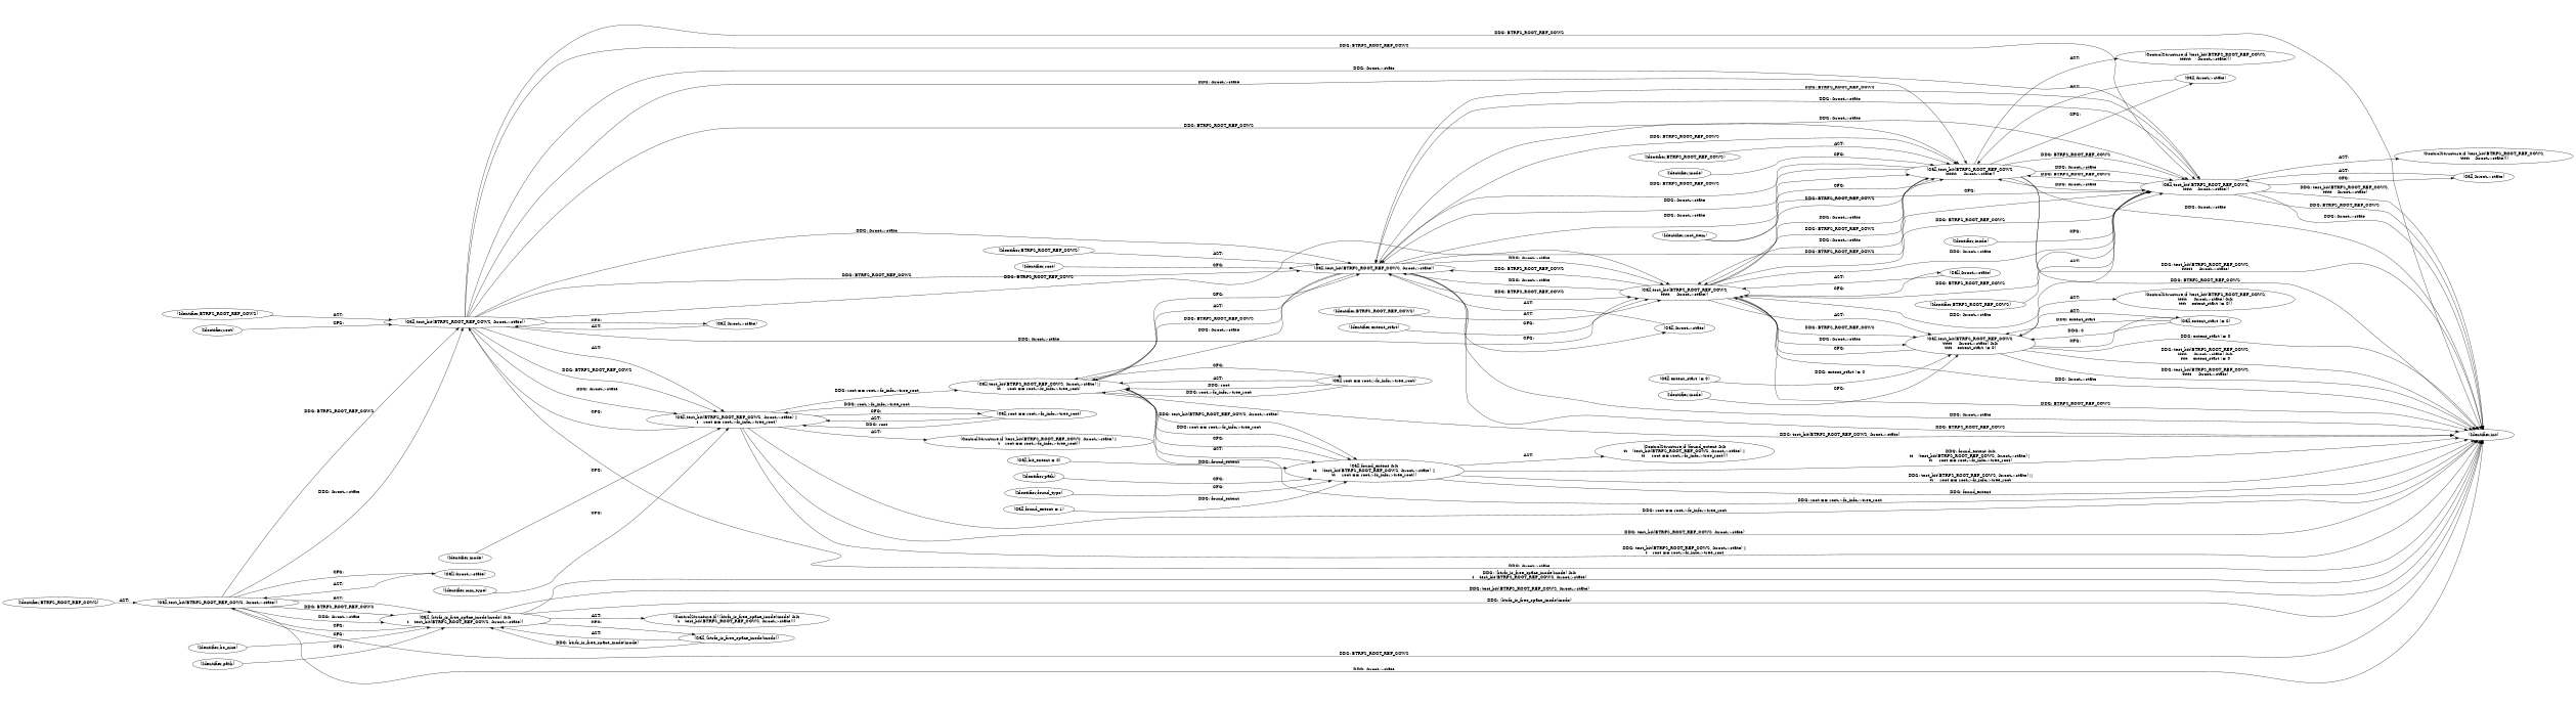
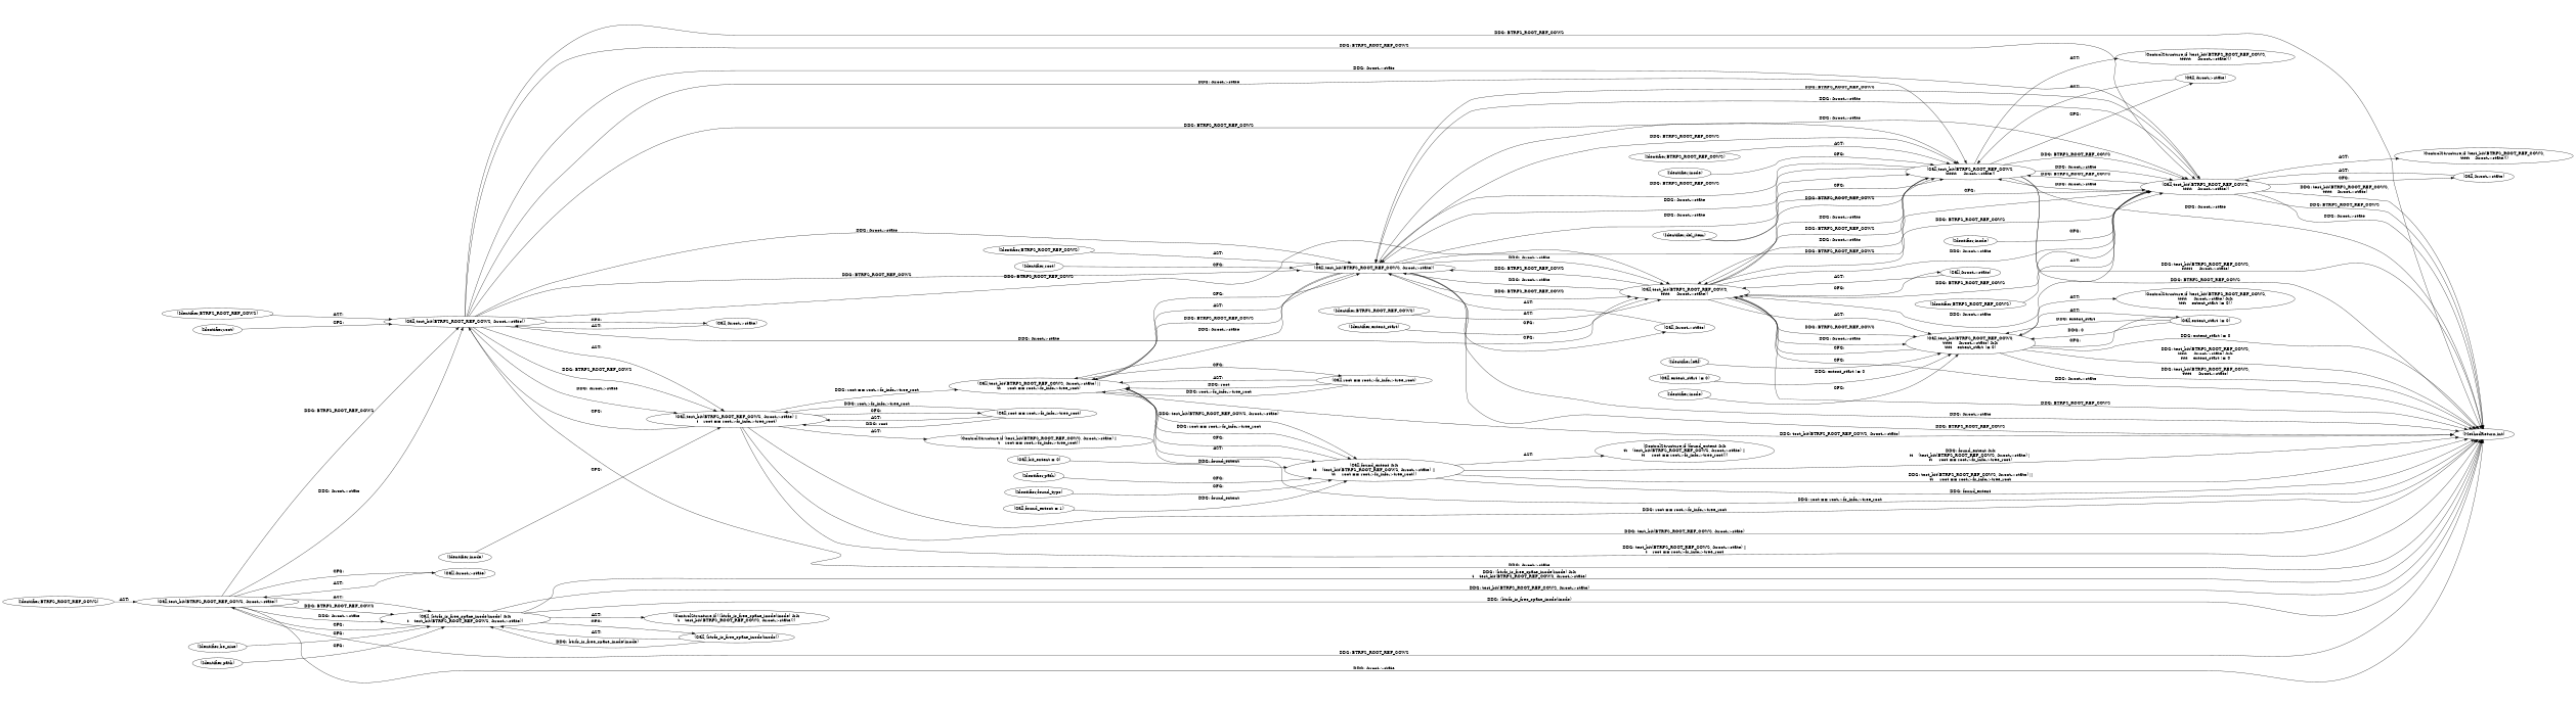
  digraph {
    rankdir=LR
    n1 [label="(Call,test_bit(BTRFS_ROOT_REF_COWS, &root->state))"]
    n2 [label="(Call,!btrfs_is_free_space_inode(inode) &&\n\t    test_bit(BTRFS_ROOT_REF_COWS, &root->state))"]
    n3 [label="(Call,test_bit(BTRFS_ROOT_REF_COWS, &root->state))"]
    n4 [label="(Call,&root->state)"]
-   n5 [label="(Identifier,int)"]
+   n5 [label="(MethodReturn,int)"]
    n6 [label="(ControlStructure,if (!btrfs_is_free_space_inode(inode) &&\n\t    test_bit(BTRFS_ROOT_REF_COWS, &root->state)))"]
    n7 [label="(Call,!btrfs_is_free_space_inode(inode))"]
    n8 [label="(Call,test_bit(BTRFS_ROOT_REF_COWS, &root->state) ||\n\t    root == root->fs_info->tree_root)"]
    n9 [label="(Call,test_bit(BTRFS_ROOT_REF_COWS,\n\t\t\t\t\t     &root->state))"]
    n10 [label="(Call,test_bit(BTRFS_ROOT_REF_COWS,\n\t\t\t\t\t\t     &root->state))"]
    n11 [label="(Call,test_bit(BTRFS_ROOT_REF_COWS,\n \t\t\t\t\t    &root->state))"]
    n12 [label="(Call,test_bit(BTRFS_ROOT_REF_COWS, &root->state))"]
    n13 [label="(Call,&root->state)"]
    n14 [label="(Call,test_bit(BTRFS_ROOT_REF_COWS, &root->state) ||\n\t\t     root == root->fs_info->tree_root)"]
    n15 [label="(Call,root == root->fs_info->tree_root)"]
    n16 [label="(ControlStructure,if (test_bit(BTRFS_ROOT_REF_COWS, &root->state) ||\n\t    root == root->fs_info->tree_root))"]
    n17 [label="(Call,test_bit(BTRFS_ROOT_REF_COWS,\n\t\t\t\t\t     &root->state) &&\n\t\t\t\t    extent_start != 0)"]
    n18 [label="(Call,&root->state)"]
    n19 [label="(Call,&root->state)"]
    n20 [label="(ControlStructure,if (test_bit(BTRFS_ROOT_REF_COWS,\n\t\t\t\t\t\t     &root->state)))"]
    n21 [label="(ControlStructure,if (test_bit(BTRFS_ROOT_REF_COWS,\n \t\t\t\t\t    &root->state)))"]
    n22 [label="(Call,&root->state)"]
    n23 [label="(Call,&root->state)"]
    n24 [label="(Call,found_extent &&\n\t\t    (test_bit(BTRFS_ROOT_REF_COWS, &root->state) ||\n\t\t     root == root->fs_info->tree_root))"]
    n25 [label="(Call,root == root->fs_info->tree_root)"]
    n26 [label="(ControlStructure,if (found_extent &&\n\t\t    (test_bit(BTRFS_ROOT_REF_COWS, &root->state) ||\n\t\t     root == root->fs_info->tree_root)))"]
    n27 [label="(ControlStructure,if (test_bit(BTRFS_ROOT_REF_COWS,\n\t\t\t\t\t     &root->state) &&\n\t\t\t\t    extent_start != 0))"]
    n28 [label="(Call,extent_start != 0)"]
    n29 [label="(Identifier,inode)"]
    n30 [label="(Call,extent_start != 0)"]
    n31 [label="(Call,bit_extent = 0)"]
    n32 [label="(Identifier,BTRFS_ROOT_REF_COWS)"]
    n33 [label="(Identifier,BTRFS_ROOT_REF_COWS)"]
    n34 [label="(Identifier,be_nice)"]
    n35 [label="(Identifier,path)"]
    n36 [label="(Identifier,BTRFS_ROOT_REF_COWS)"]
    n37 [label="(Identifier,BTRFS_ROOT_REF_COWS)"]
    n38 [label="(Identifier,extent_start)"]
    n39 [label="(Identifier,inode)"]
    n40 [label="(Identifier,inode)"]
    n41 [label="(Identifier,root)"]
    n42 [label="(Identifier,BTRFS_ROOT_REF_COWS)"]
    n43 [label="(Identifier,path)"]
-   n45 [label="(Identifier,root_item)"]
+   n44 [label="(Identifier,leaf)"]
+   n45 [label="(Identifier,del_item)"]
    n46 [label="(Identifier,root)"]
    n47 [label="(Identifier,BTRFS_ROOT_REF_COWS)"]
-   n48 [label="(Identifier,min_type)"]
    n49 [label="(Identifier,inode)"]
    n50 [label="(Identifier,found_type)"]
    n51 [label="(Call,found_extent = 1)"]
    n1 -> n2 [label="AST: "]
    n1 -> n2 [label="DDG: BTRFS_ROOT_REF_COWS"]
    n1 -> n2 [label="DDG: &root->state"]
    n1 -> n3 [label="DDG: BTRFS_ROOT_REF_COWS"]
    n1 -> n3 [label="DDG: &root->state"]
    n1 -> n4 [label="CFG: "]
    n1 -> n5 [label="DDG: BTRFS_ROOT_REF_COWS"]
    n1 -> n5 [label="DDG: &root->state"]
    n2 -> n1 [label="CFG: "]
    n2 -> n5 [label="DDG: !btrfs_is_free_space_inode(inode) &&\n\t    test_bit(BTRFS_ROOT_REF_COWS, &root->state)"]
    n2 -> n5 [label="DDG: test_bit(BTRFS_ROOT_REF_COWS, &root->state)"]
    n2 -> n5 [label="DDG: !btrfs_is_free_space_inode(inode)"]
    n2 -> n6 [label="AST: "]
    n2 -> n7 [label="CFG: "]
    n3 -> n5 [label="DDG: &root->state"]
    n3 -> n5 [label="DDG: BTRFS_ROOT_REF_COWS"]
    n3 -> n8 [label="AST: "]
    n3 -> n8 [label="DDG: BTRFS_ROOT_REF_COWS"]
    n3 -> n8 [label="DDG: &root->state"]
    n3 -> n9 [label="DDG: BTRFS_ROOT_REF_COWS"]
    n3 -> n9 [label="DDG: &root->state"]
    n3 -> n10 [label="DDG: BTRFS_ROOT_REF_COWS"]
    n3 -> n10 [label="DDG: &root->state"]
    n3 -> n11 [label="DDG: BTRFS_ROOT_REF_COWS"]
    n3 -> n11 [label="DDG: &root->state"]
    n3 -> n12 [label="DDG: BTRFS_ROOT_REF_COWS"]
    n3 -> n12 [label="DDG: &root->state"]
    n3 -> n13 [label="CFG: "]
    n4 -> n1 [label="AST: "]
    n7 -> n2 [label="AST: "]
    n7 -> n2 [label="DDG: btrfs_is_free_space_inode(inode)"]
    n8 -> n3 [label="CFG: "]
    n8 -> n5 [label="DDG: root == root->fs_info->tree_root"]
    n8 -> n5 [label="DDG: test_bit(BTRFS_ROOT_REF_COWS, &root->state)"]
    n8 -> n5 [label="DDG: test_bit(BTRFS_ROOT_REF_COWS, &root->state) ||\n\t    root == root->fs_info->tree_root"]
    n8 -> n14 [label="DDG: root == root->fs_info->tree_root"]
    n8 -> n15 [label="CFG: "]
    n8 -> n16 [label="AST: "]
    n9 -> n5 [label="DDG: &root->state"]
    n9 -> n5 [label="DDG: BTRFS_ROOT_REF_COWS"]
    n9 -> n10 [label="DDG: BTRFS_ROOT_REF_COWS"]
    n9 -> n10 [label="DDG: &root->state"]
    n9 -> n11 [label="DDG: BTRFS_ROOT_REF_COWS"]
    n9 -> n11 [label="DDG: &root->state"]
    n9 -> n12 [label="DDG: BTRFS_ROOT_REF_COWS"]
    n9 -> n12 [label="DDG: &root->state"]
    n9 -> n17 [label="AST: "]
    n9 -> n17 [label="DDG: BTRFS_ROOT_REF_COWS"]
    n9 -> n17 [label="DDG: &root->state"]
    n9 -> n18 [label="CFG: "]
    n10 -> n5 [label="DDG: &root->state"]
    n10 -> n5 [label="DDG: test_bit(BTRFS_ROOT_REF_COWS,\n\t\t\t\t\t\t     &root->state)"]
    n10 -> n5 [label="DDG: BTRFS_ROOT_REF_COWS"]
    n10 -> n9 [label="DDG: BTRFS_ROOT_REF_COWS"]
    n10 -> n9 [label="DDG: &root->state"]
    n10 -> n11 [label="DDG: BTRFS_ROOT_REF_COWS"]
    n10 -> n11 [label="DDG: &root->state"]
    n10 -> n12 [label="DDG: BTRFS_ROOT_REF_COWS"]
    n10 -> n12 [label="DDG: &root->state"]
    n10 -> n19 [label="CFG: "]
    n10 -> n20 [label="AST: "]
    n11 -> n5 [label="DDG: test_bit(BTRFS_ROOT_REF_COWS,\n \t\t\t\t\t    &root->state)"]
    n11 -> n5 [label="DDG: BTRFS_ROOT_REF_COWS"]
    n11 -> n5 [label="DDG: &root->state"]
    n11 -> n9 [label="DDG: BTRFS_ROOT_REF_COWS"]
    n11 -> n9 [label="DDG: &root->state"]
    n11 -> n10 [label="DDG: BTRFS_ROOT_REF_COWS"]
    n11 -> n10 [label="DDG: &root->state"]
    n11 -> n12 [label="DDG: BTRFS_ROOT_REF_COWS"]
    n11 -> n12 [label="DDG: &root->state"]
    n11 -> n21 [label="AST: "]
    n11 -> n22 [label="CFG: "]
    n12 -> n5 [label="DDG: &root->state"]
    n12 -> n5 [label="DDG: BTRFS_ROOT_REF_COWS"]
    n12 -> n9 [label="DDG: BTRFS_ROOT_REF_COWS"]
    n12 -> n9 [label="DDG: &root->state"]
    n12 -> n10 [label="DDG: BTRFS_ROOT_REF_COWS"]
    n12 -> n10 [label="DDG: &root->state"]
    n12 -> n11 [label="DDG: BTRFS_ROOT_REF_COWS"]
    n12 -> n11 [label="DDG: &root->state"]
    n12 -> n14 [label="AST: "]
    n12 -> n14 [label="DDG: BTRFS_ROOT_REF_COWS"]
    n12 -> n14 [label="DDG: &root->state"]
    n12 -> n23 [label="CFG: "]
    n13 -> n3 [label="AST: "]
    n14 -> n5 [label="DDG: test_bit(BTRFS_ROOT_REF_COWS, &root->state)"]
    n14 -> n5 [label="DDG: root == root->fs_info->tree_root"]
    n14 -> n12 [label="CFG: "]
    n14 -> n24 [label="AST: "]
    n14 -> n24 [label="DDG: test_bit(BTRFS_ROOT_REF_COWS, &root->state)"]
    n14 -> n24 [label="DDG: root == root->fs_info->tree_root"]
    n14 -> n25 [label="CFG: "]
    n15 -> n8 [label="AST: "]
    n15 -> n8 [label="DDG: root"]
    n15 -> n8 [label="DDG: root->fs_info->tree_root"]
    n17 -> n5 [label="DDG: test_bit(BTRFS_ROOT_REF_COWS,\n\t\t\t\t\t     &root->state)"]
    n17 -> n5 [label="DDG: extent_start != 0"]
    n17 -> n5 [label="DDG: test_bit(BTRFS_ROOT_REF_COWS,\n\t\t\t\t\t     &root->state) &&\n\t\t\t\t    extent_start != 0"]
    n17 -> n9 [label="CFG: "]
    n17 -> n27 [label="AST: "]
    n17 -> n28 [label="CFG: "]
    n18 -> n9 [label="AST: "]
    n19 -> n10 [label="AST: "]
    n22 -> n11 [label="AST: "]
    n23 -> n12 [label="AST: "]
    n24 -> n5 [label="DDG: found_extent &&\n\t\t    (test_bit(BTRFS_ROOT_REF_COWS, &root->state) ||\n\t\t     root == root->fs_info->tree_root)"]
    n24 -> n5 [label="DDG: test_bit(BTRFS_ROOT_REF_COWS, &root->state) ||\n\t\t     root == root->fs_info->tree_root"]
    n24 -> n5 [label="DDG: found_extent"]
    n24 -> n14 [label="CFG: "]
    n24 -> n26 [label="AST: "]
    n25 -> n14 [label="AST: "]
    n25 -> n14 [label="DDG: root"]
    n25 -> n14 [label="DDG: root->fs_info->tree_root"]
    n28 -> n17 [label="AST: "]
    n28 -> n17 [label="DDG: extent_start"]
    n28 -> n17 [label="DDG: 0"]
    n29 -> n11 [label="CFG: "]
    n30 -> n17 [label="DDG: extent_start != 0"]
    n31 -> n24 [label="DDG: found_extent"]
    n32 -> n12 [label="AST: "]
    n33 -> n3 [label="AST: "]
    n34 -> n2 [label="CFG: "]
    n35 -> n2 [label="CFG: "]
    n36 -> n1 [label="AST: "]
    n37 -> n9 [label="AST: "]
    n38 -> n9 [label="CFG: "]
    n39 -> n17 [label="CFG: "]
    n40 -> n8 [label="CFG: "]
    n41 -> n12 [label="CFG: "]
    n42 -> n10 [label="AST: "]
    n43 -> n24 [label="CFG: "]
+   n44 -> n17 [label="CFG: "]
    n45 -> n10 [label="CFG: "]
    n45 -> n11 [label="CFG: "]
    n46 -> n3 [label="CFG: "]
    n47 -> n11 [label="AST: "]
-   n48 -> n8 [label="CFG: "]
    n49 -> n10 [label="CFG: "]
    n50 -> n24 [label="CFG: "]
    n51 -> n24 [label="DDG: found_extent"]
  }
